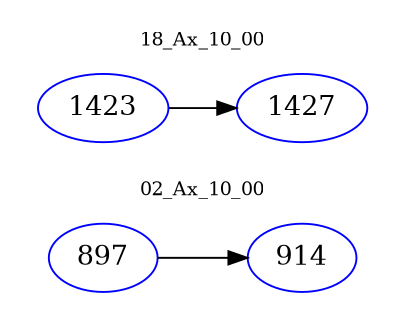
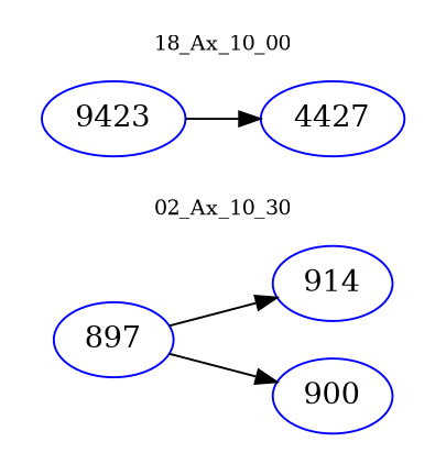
  digraph {
    rankdir=LR
    node [color=blue]
    edge [color=black]
    n1 [label=897]
+   n2 [label=900]
    n3 [label=914]
-   n4 [label=1423]
-   n5 [label=1427]
+   n4 [label=9423]
+   n5 [label=4427]
    subgraph cluster_1 {
      color=white
      fontsize=10
-     label="02_Ax_10_00"
+     label="02_Ax_10_30"
      n1
+     n2
      n3
    }
    subgraph cluster_2 {
      color=white
      fontsize=10
      label="18_Ax_10_00"
      n4
      n5
    }
+   n1 -> n2
    n1 -> n3
    n4 -> n5
  }
